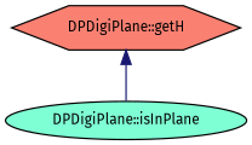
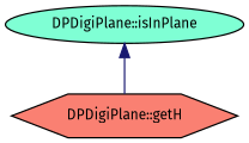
  digraph {
    rankdir=TB
    fontname="Fira Sans"
    node [color=black fontname="Fira Sans" fontsize=10 style=filled]
    n1 [fillcolor=salmon fontcolor=black height=0.2 label="DPDigiPlane::getH" shape=hexagon width=0.4]
    n2 [height=0.2 label="DPDigiPlane::isInPlane" shape=ellipse width=0.4 fillcolor=aquamarine]
-   n1 -> n2 [color=midnightblue dir=back fontname="Fira Sans" fontsize=10 labelfontname=FreeSans labelfontsize=10 style=solid]
+   n2 -> n1 [color=midnightblue dir=back fontname="Fira Sans" fontsize=10 labelfontname=FreeSans labelfontsize=10 style=solid]
  }
